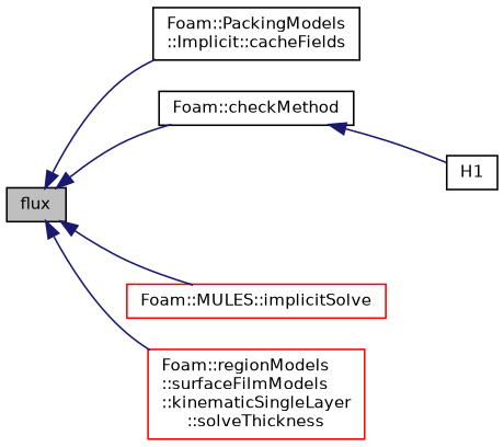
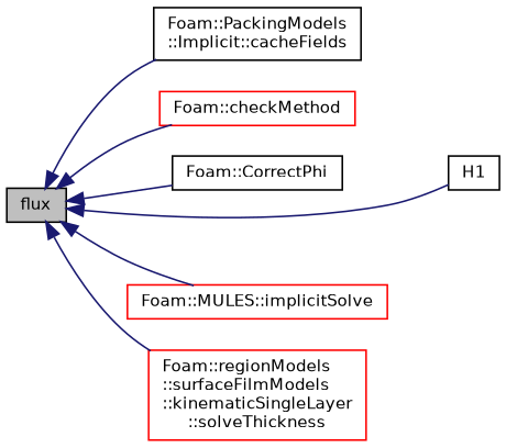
  digraph {
    rankdir=LR
    node [color=black fontname=Helvetica fontsize=10 shape=record]
    edge [color=midnightblue dir=back fontname=Helvetica fontsize=10 labelfontname=Helvetica labelfontsize=10 style=solid]
    n1 [fillcolor=grey75 fontcolor=black height=0.2 label=flux style=filled width=0.4]
    n2 [height=0.2 label="Foam::PackingModels\l::Implicit::cacheFields" width=0.4]
-   n3 [height=0.2 label="Foam::checkMethod" width=0.4]
+   n3 [color=red height=0.2 label="Foam::checkMethod" width=0.4]
+   n4 [height=0.2 label="Foam::CorrectPhi" width=0.4]
    n5 [height=0.2 label=H1 width=0.4]
    n6 [color=red height=0.2 label="Foam::MULES::implicitSolve" width=0.4]
    n7 [color=red height=0.2 label="Foam::regionModels\l::surfaceFilmModels\l::kinematicSingleLayer\l::solveThickness" width=0.4]
    n1 -> n2
    n1 -> n3
-   n3 -> n5
+   n1 -> n4
+   n1 -> n5
    n1 -> n6
    n1 -> n7
  }
